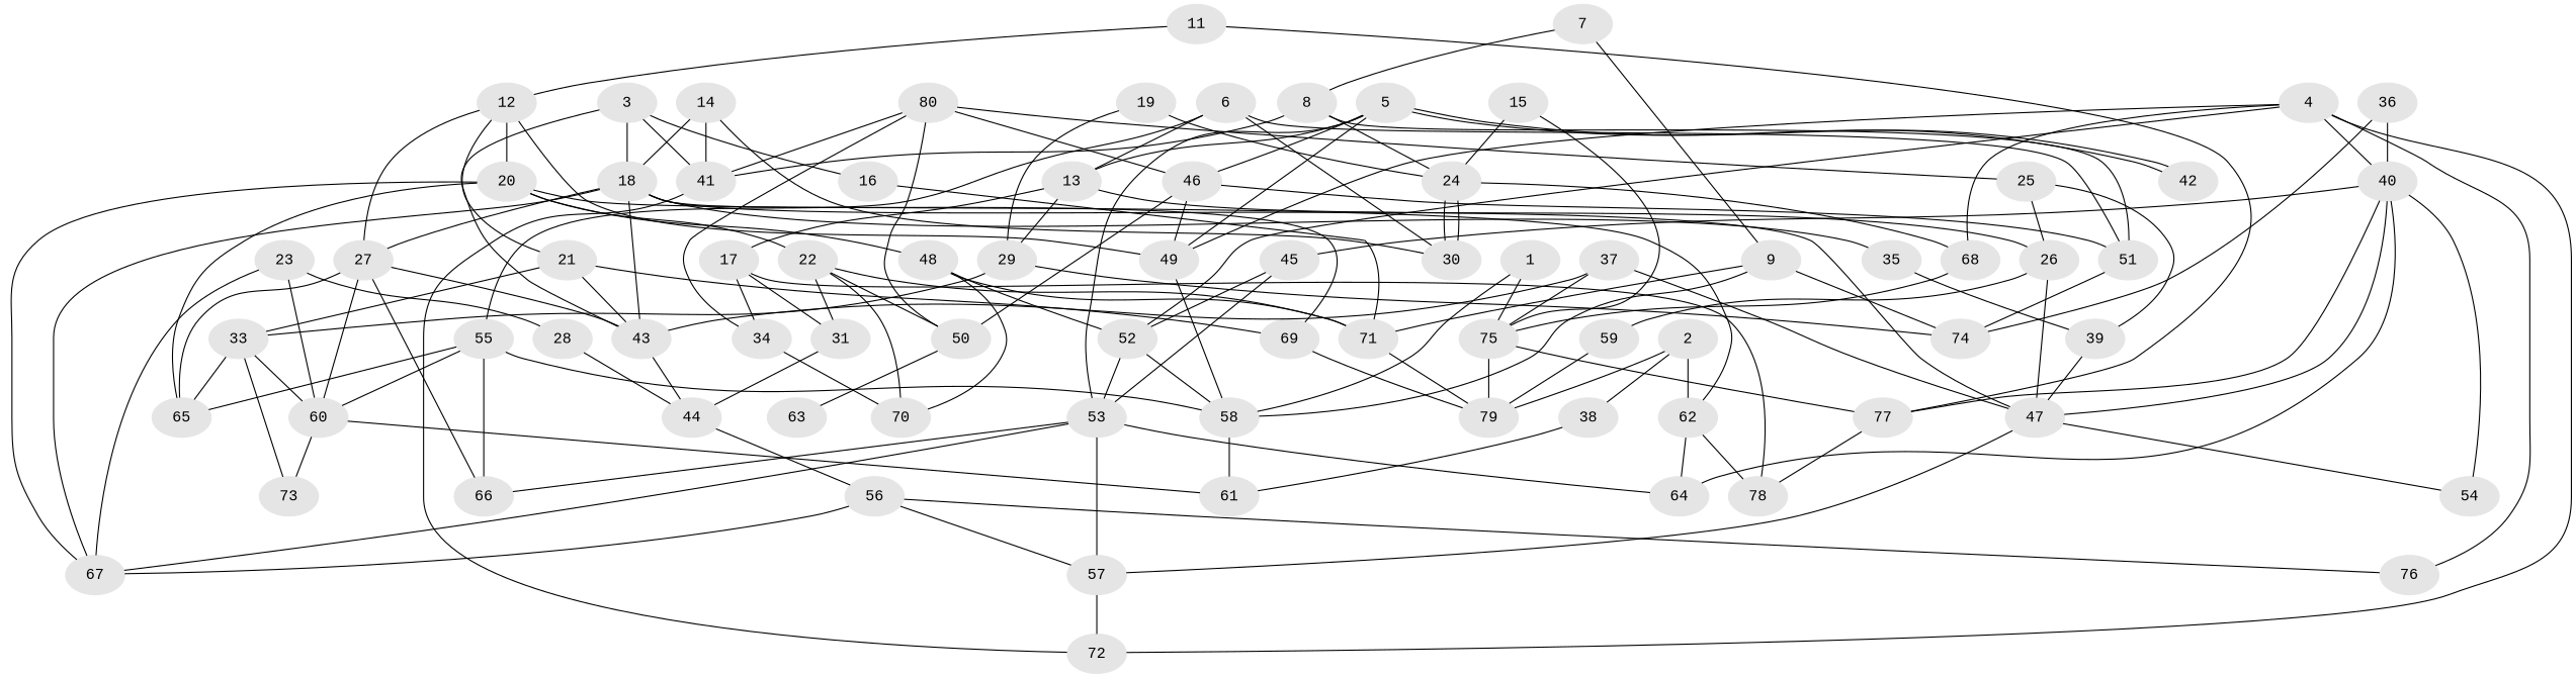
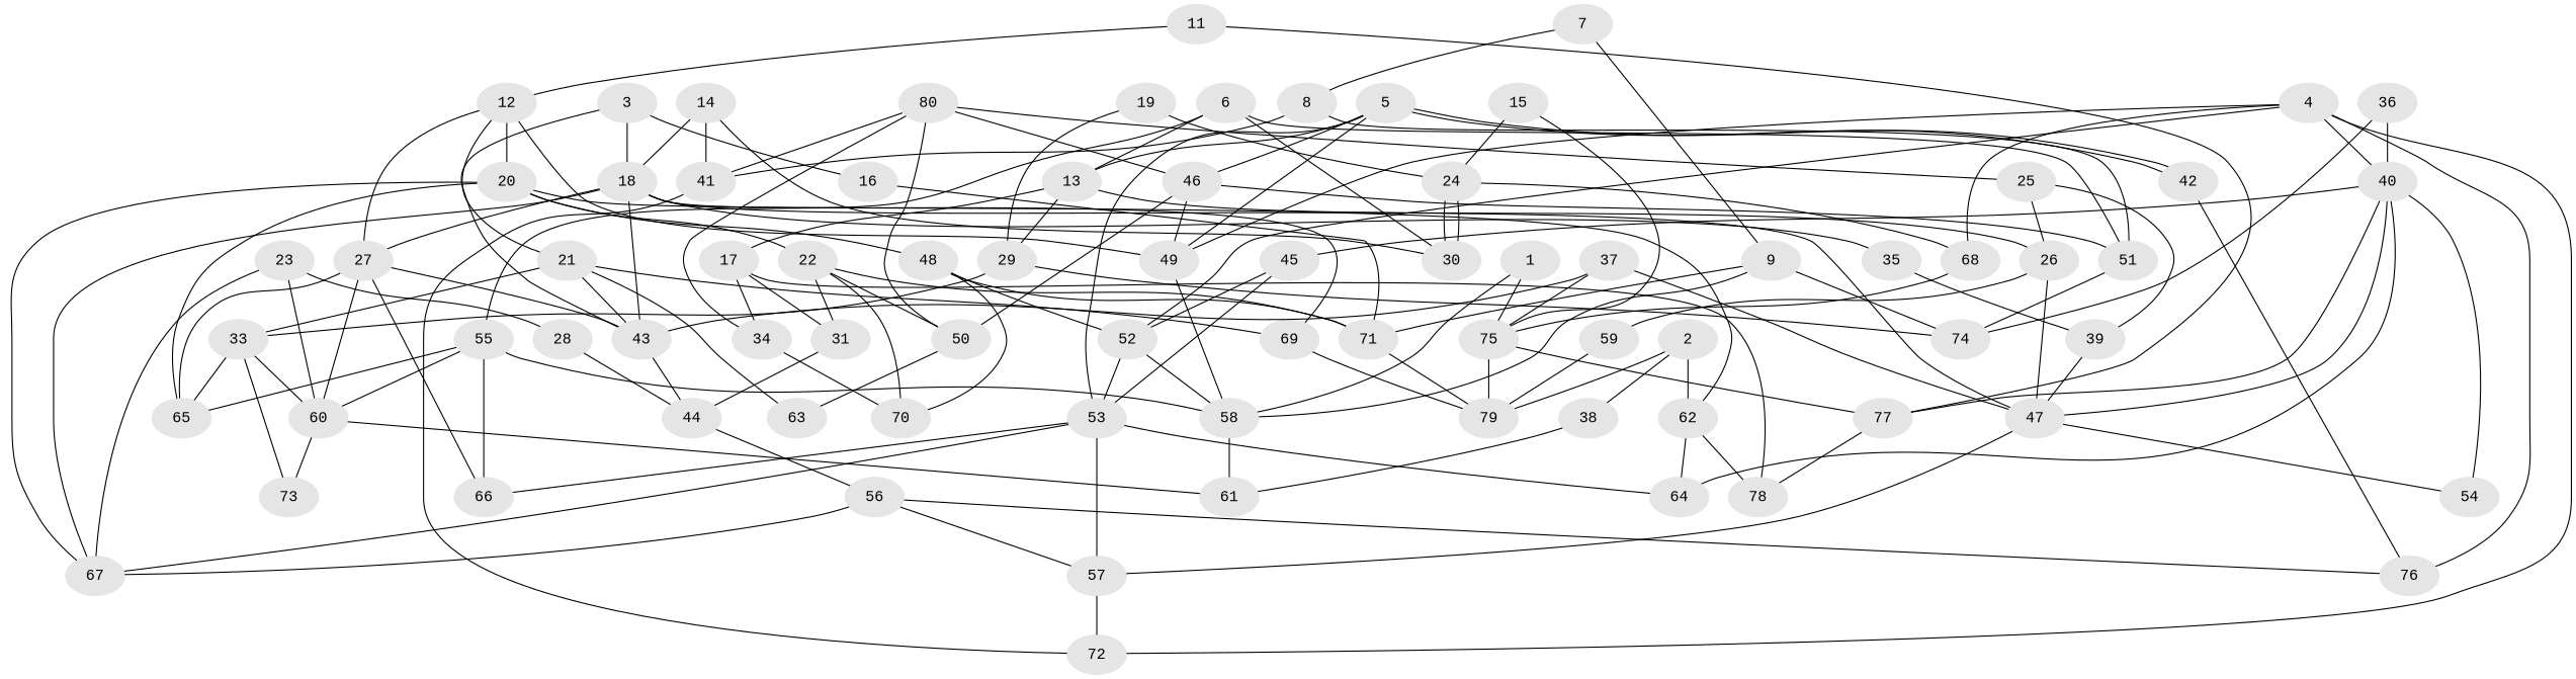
  graph {
    fontname="Liberation Mono"
    node [color=gray90 fontname="Liberation Mono" style=filled]
    edge [fontname="Liberation Mono"]
    1
    58
    75
    61
    79
    77
    2
    38
    62
    78
    64
    3
    16
    18
    41
    43
    71
    27
    35
    47
    67
    69
    72
    44
    4
    40
    49
    52
    68
    76
    45
    54
    53
    5
    13
    42
    46
    17
    26
    29
    51
    50
    66
    57
    6
    30
    55
    65
    60
    7
    8
    9
    24
    74
    n55 [label=80]
    25
    34
    39
    70
    63
    11
    12
    20
    21
    22
    48
    33
    31
    59
    14
    15
    19
    73
    23
    28
    56
    36
    37
    1 -- 58
    1 -- 75
    58 -- 61
    75 -- 79
    75 -- 77
    77 -- 78
    2 -- 79
    2 -- 38
    2 -- 62
    38 -- 61
    62 -- 78
    62 -- 64
    3 -- 16
    3 -- 18
-   3 -- 41
    3 -- 43
    16 -- 71
    18 -- 43
    18 -- 27
    18 -- 35
    18 -- 47
    18 -- 67
    18 -- 69
    41 -- 72
    43 -- 44
    71 -- 79
    27 -- 43
    27 -- 66
    27 -- 65
    27 -- 60
    35 -- 39
    47 -- 54
    47 -- 57
    69 -- 79
    44 -- 56
    4 -- 72
    4 -- 40
    4 -- 49
    4 -- 52
    4 -- 68
    4 -- 76
    40 -- 77
    40 -- 64
    40 -- 47
    40 -- 45
    40 -- 54
    49 -- 58
    52 -- 58
    52 -- 53
    68 -- 75
    45 -- 52
    45 -- 53
    53 -- 64
    53 -- 67
    53 -- 66
    53 -- 57
    5 -- 49
    5 -- 53
    5 -- 13
    5 -- 42
    5 -- 42
    5 -- 46
    13 -- 17
    13 -- 26
    13 -- 29
+   42 -- 76
    46 -- 49
    46 -- 51
    46 -- 50
    17 -- 78
    17 -- 34
    17 -- 31
    26 -- 47
    26 -- 59
    29 -- 74
    29 -- 33
    51 -- 74
    50 -- 63
    57 -- 72
    6 -- 13
    6 -- 51
    6 -- 30
    6 -- 55
    55 -- 58
    55 -- 66
    55 -- 65
    55 -- 60
    60 -- 61
    60 -- 73
    7 -- 8
    7 -- 9
    8 -- 41
    8 -- 51
-   8 -- 24
    9 -- 58
    9 -- 71
    9 -- 74
    24 -- 68
    24 -- 30
    24 -- 30
    n55 -- 41
    n55 -- 46
    n55 -- 50
    n55 -- 25
    n55 -- 34
    25 -- 26
    25 -- 39
    34 -- 70
    39 -- 47
    11 -- 77
    11 -- 12
    12 -- 27
    12 -- 49
    12 -- 20
    12 -- 21
    20 -- 62
    20 -- 67
    20 -- 65
    20 -- 22
    20 -- 48
    21 -- 43
    21 -- 69
+   21 -- 63
    21 -- 33
    22 -- 71
    22 -- 50
    22 -- 70
    22 -- 31
    48 -- 71
    48 -- 52
    48 -- 70
    33 -- 65
    33 -- 60
    33 -- 73
    31 -- 44
    59 -- 79
    14 -- 18
    14 -- 41
    14 -- 30
    15 -- 75
    15 -- 24
    19 -- 29
    19 -- 24
    23 -- 67
    23 -- 60
    23 -- 28
    28 -- 44
    56 -- 67
    56 -- 76
    56 -- 57
    36 -- 40
    36 -- 74
    37 -- 75
    37 -- 43
    37 -- 47
  }
